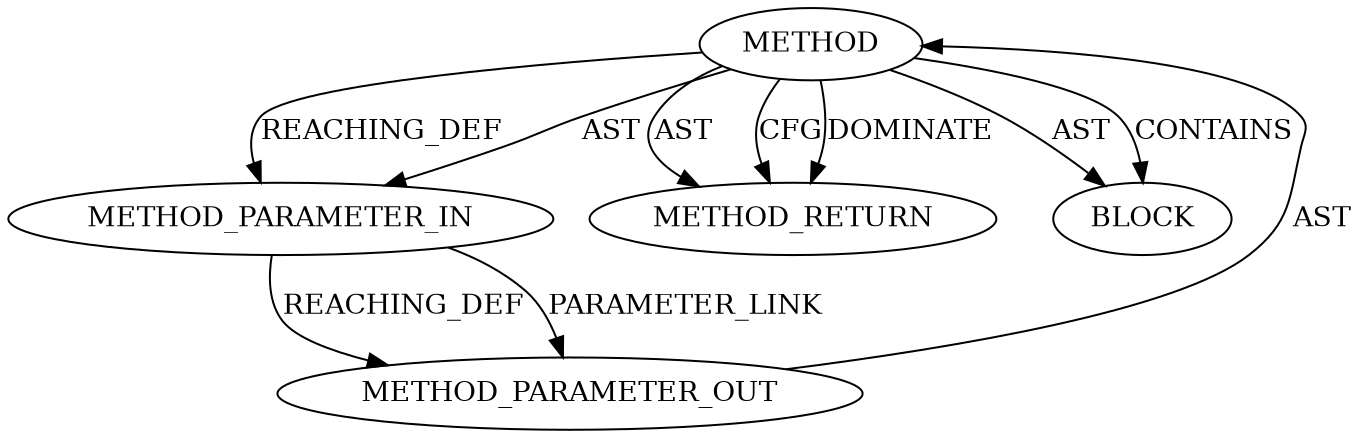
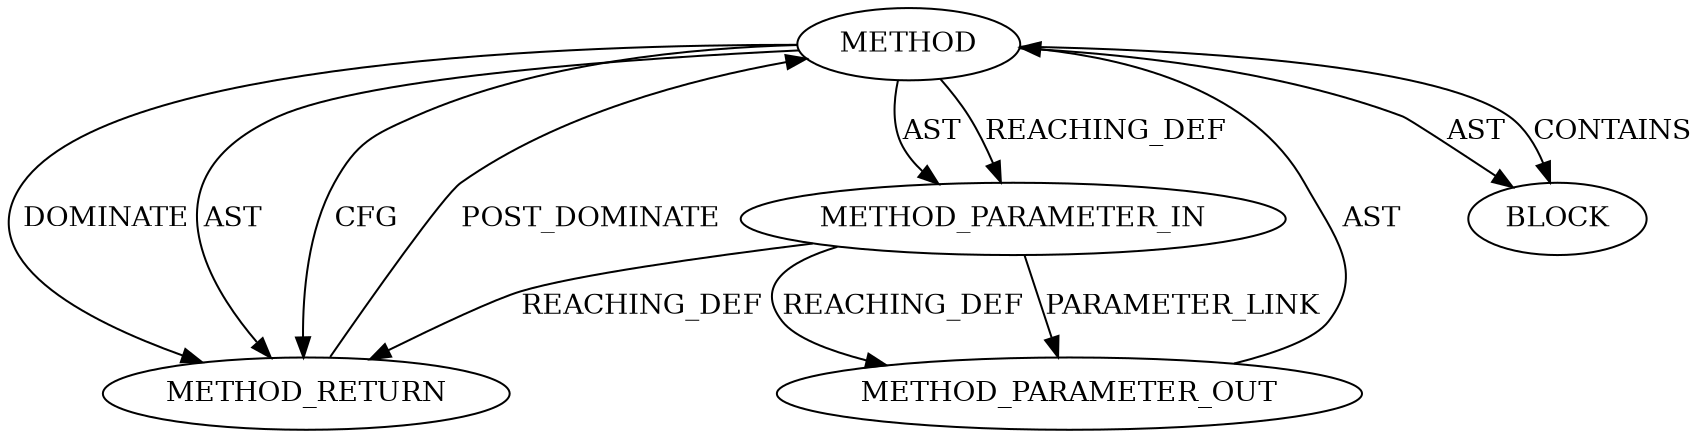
  digraph {
    node [CODE="<empty>" ORDER=1 EVALUATION_STRATEGY=BY_VALUE TYPE_FULL_NAME=ANY]
    n1 [AST_PARENT_FULL_NAME="<global>" AST_PARENT_TYPE=NAMESPACE_BLOCK FILENAME="<empty>" FULL_NAME="<operator>.addressOf" IS_EXTERNAL=true NAME="<operator>.addressOf" ORDER=0 label=METHOD EVALUATION_STRATEGY="" TYPE_FULL_NAME=""]
    n2 [CODE=p1 INDEX=1 IS_VARIADIC=false NAME=p1 label=METHOD_PARAMETER_IN]
    n3 [CODE=RET ORDER=2 label=METHOD_RETURN]
    n4 [ARGUMENT_INDEX=1 label=BLOCK EVALUATION_STRATEGY=""]
    n5 [CODE=p1 INDEX=1 IS_VARIADIC=false NAME=p1 label=METHOD_PARAMETER_OUT]
    n1 -> n2 [label=REACHING_DEF]
    n1 -> n2 [label=AST]
    n1 -> n3 [label=AST]
    n1 -> n3 [label=CFG]
    n1 -> n3 [label=DOMINATE]
    n1 -> n4 [label=AST]
    n1 -> n4 [label=CONTAINS]
+   n2 -> n3 [VARIABLE=p1 label=REACHING_DEF]
    n2 -> n5 [VARIABLE=p1 label=REACHING_DEF]
    n2 -> n5 [label=PARAMETER_LINK]
+   n3 -> n1 [label=POST_DOMINATE]
    n5 -> n1 [label=AST]
  }
